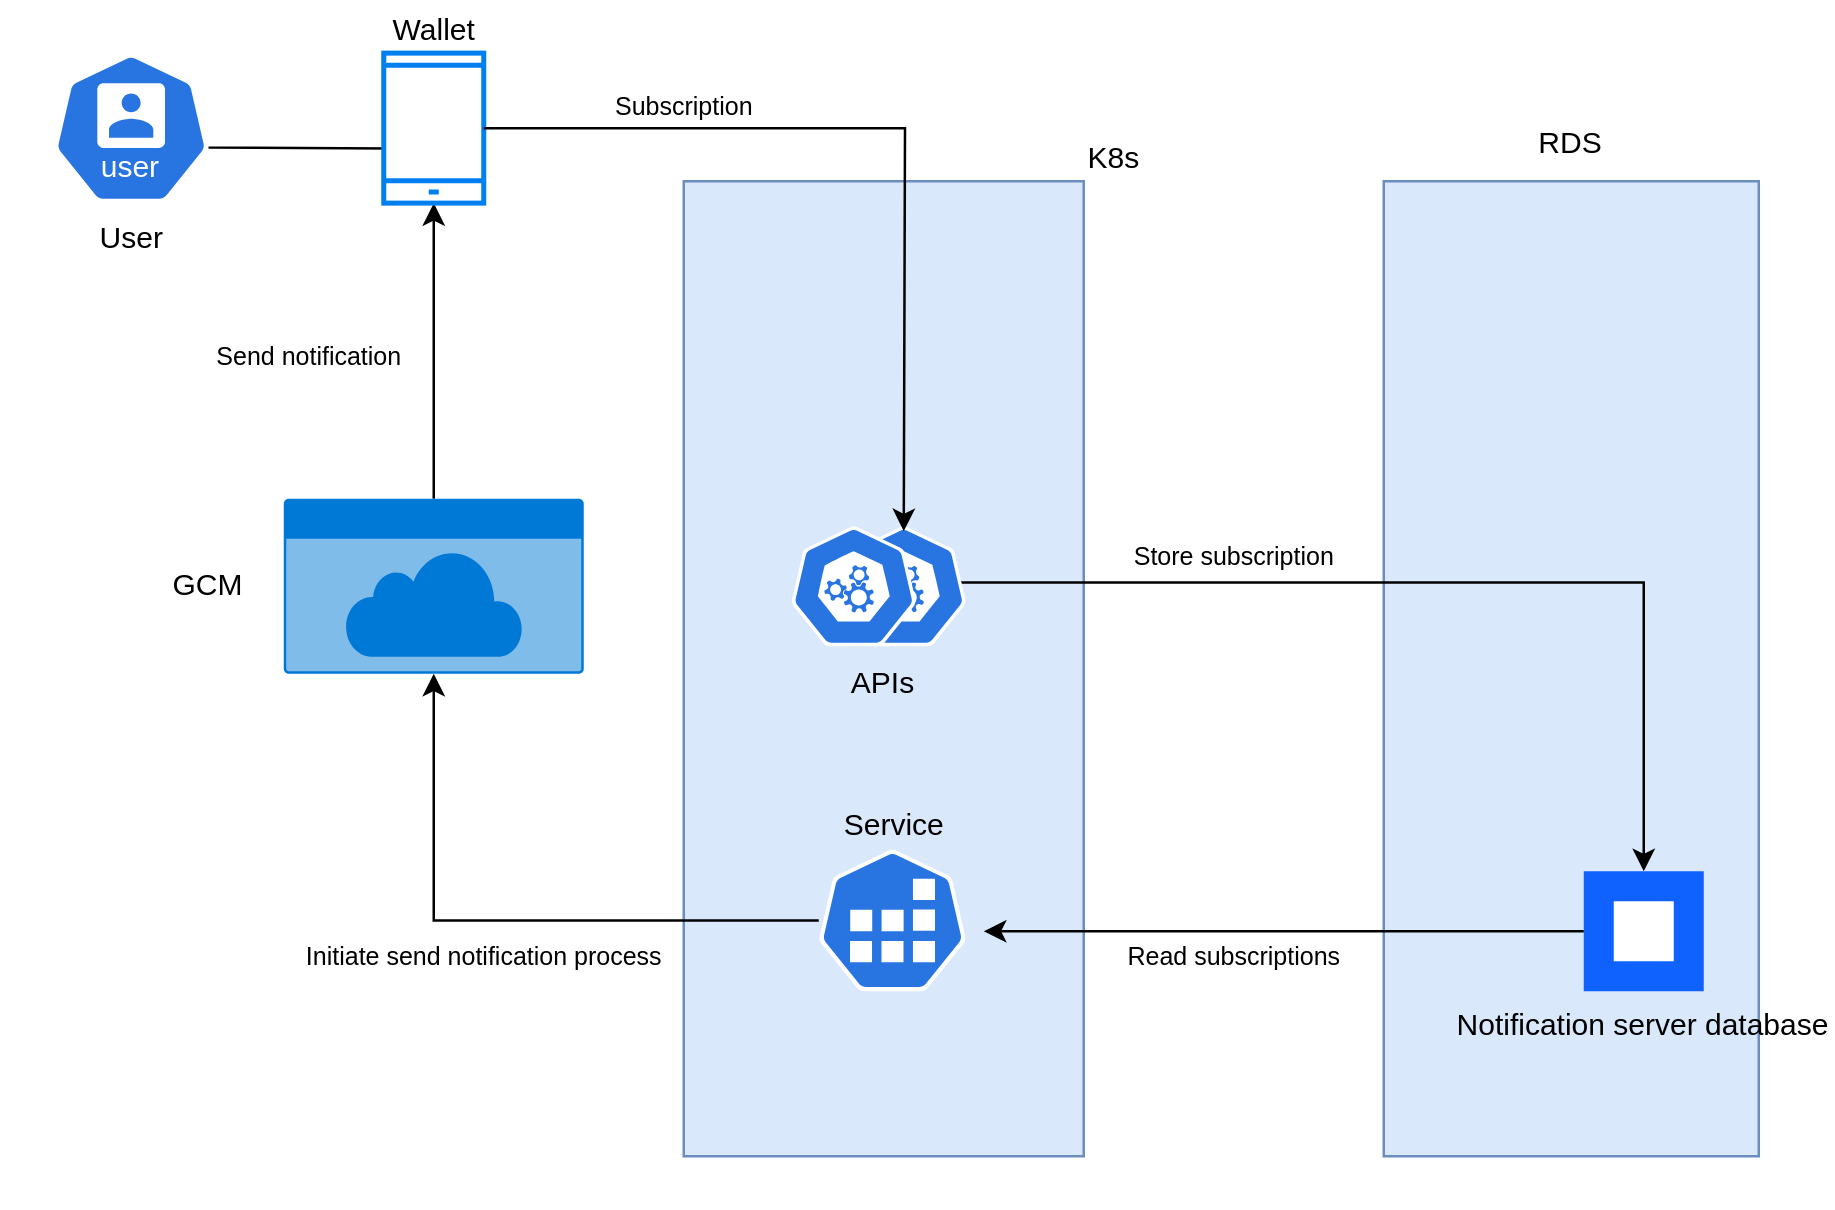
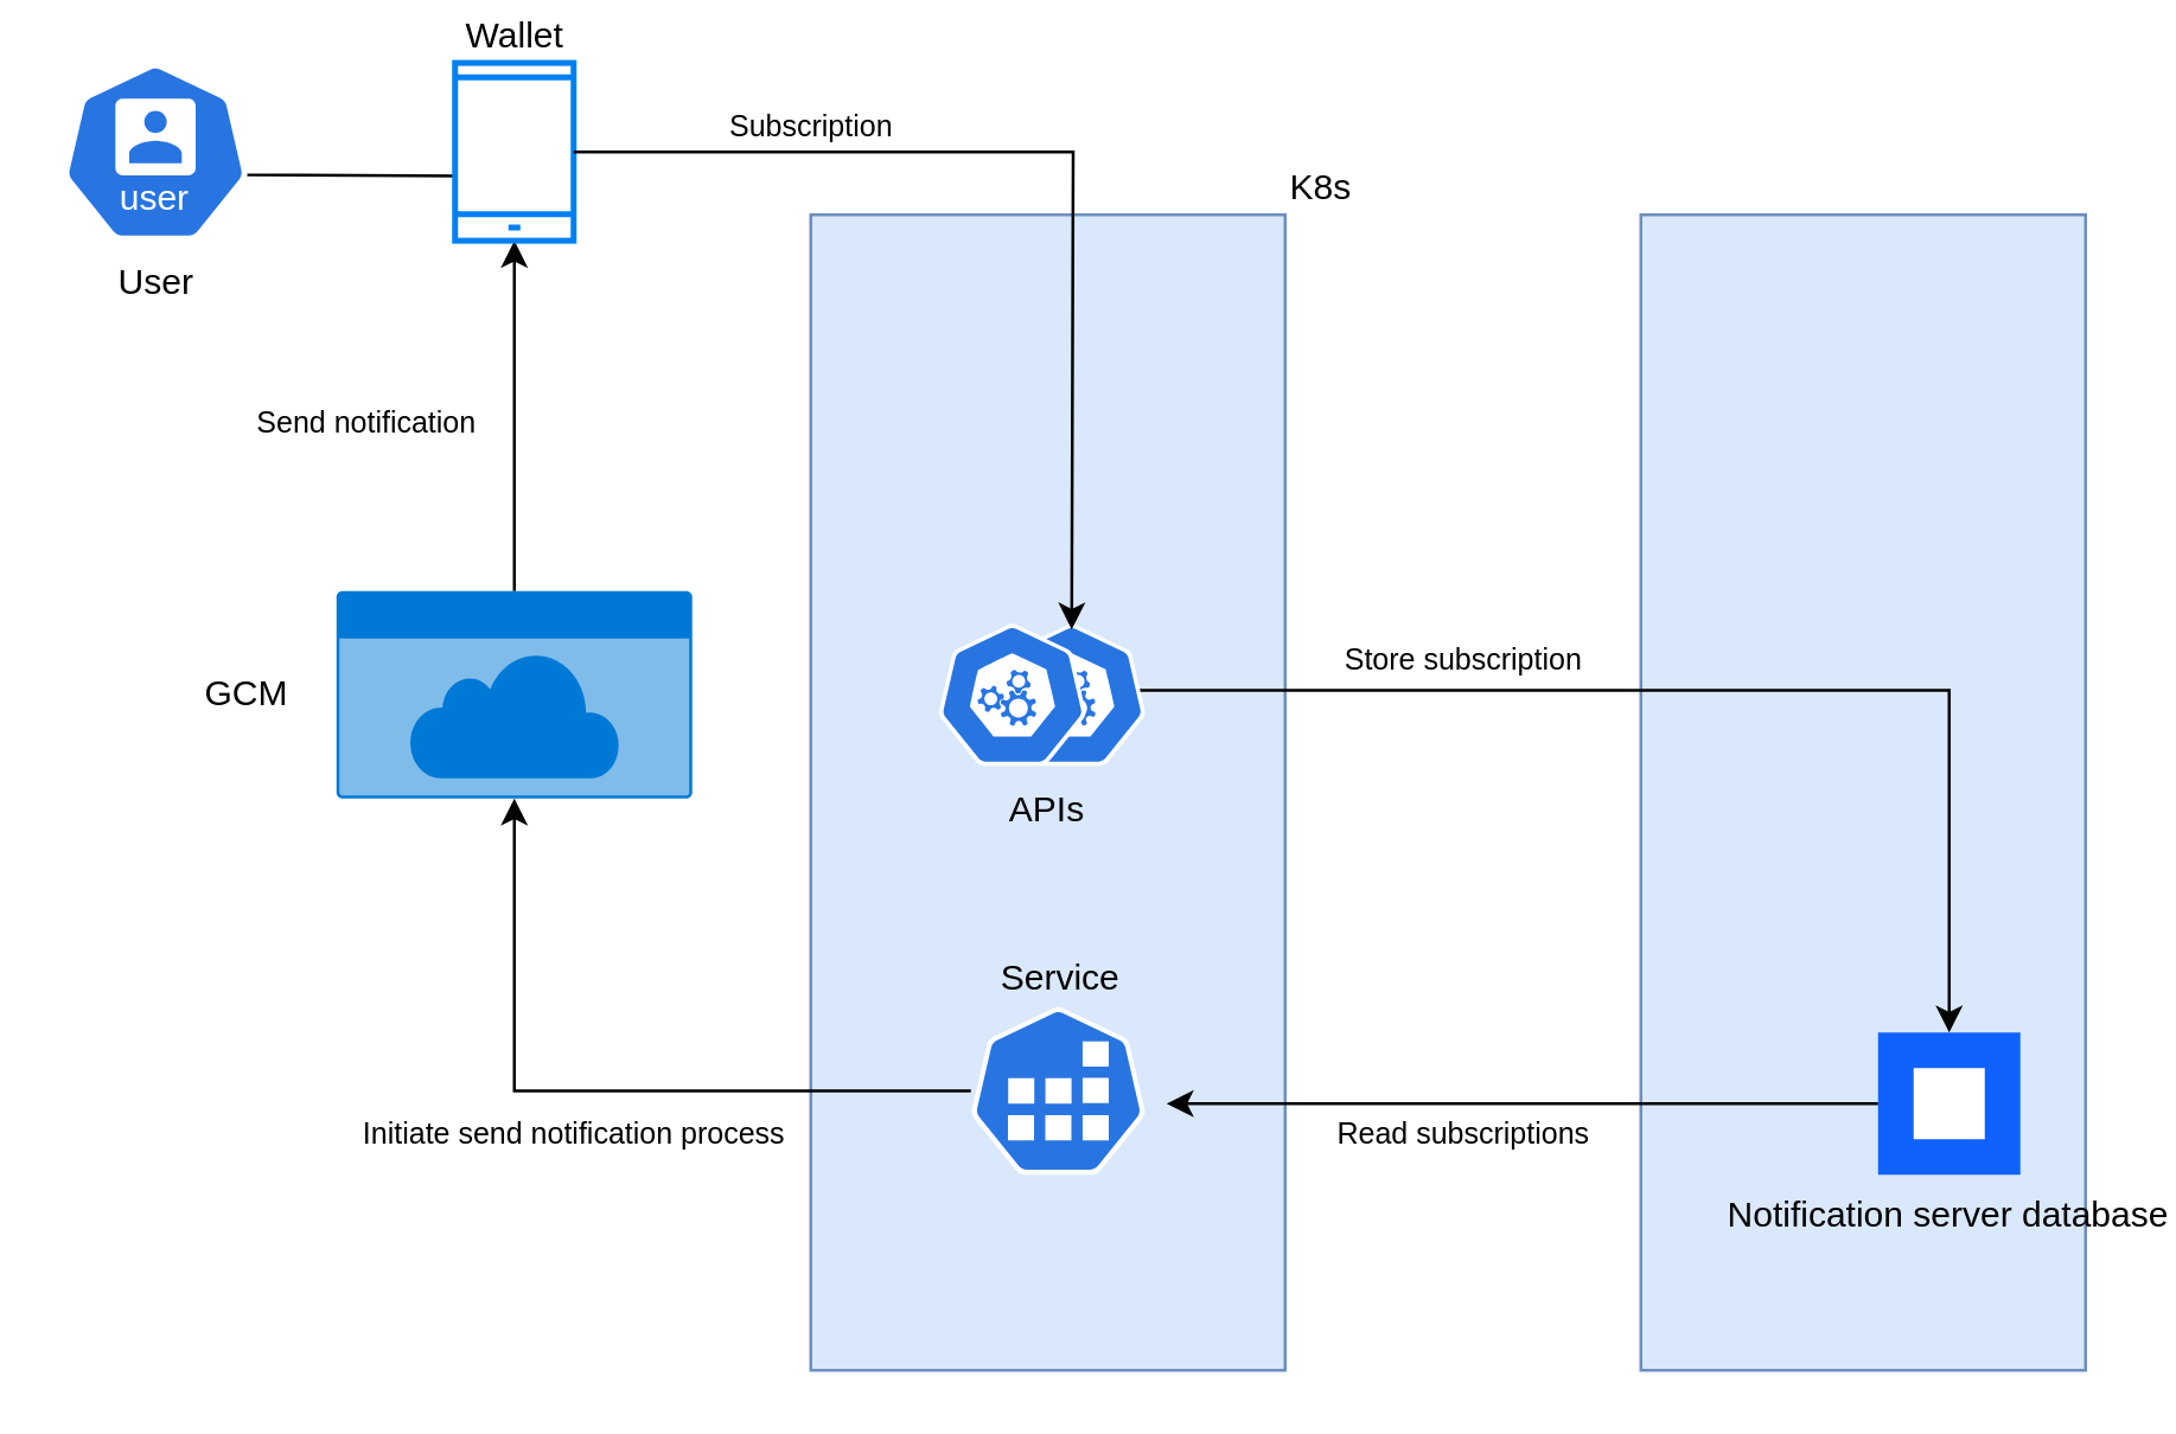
  <mxCell id="0" />
  <mxCell id="1" parent="0" />
  <mxCell id="2" value="Send notification" style="edgeStyle=orthogonalEdgeStyle;rounded=0;orthogonalLoop=1;jettySize=auto;html=1;fontSize=10;" edge="1" parent="1" source="15" target="14"><mxGeometry x="-0.036" y="50" relative="1" as="geometry"><mxPoint as="offset" /></mxGeometry></mxCell>
  <mxCell id="3" value="" style="rounded=0;whiteSpace=wrap;html=1;fillColor=#dae8fc;strokeColor=#6c8ebf;" vertex="1" parent="1"><mxGeometry x="553" y="72" width="150" height="390" as="geometry" /></mxCell>
  <mxCell id="4" value="K8s" style="rounded=0;whiteSpace=wrap;html=1;fillColor=#dae8fc;strokeColor=#6c8ebf;labelPosition=right;verticalLabelPosition=top;align=left;verticalAlign=bottom;" vertex="1" parent="1"><mxGeometry x="273" y="72" width="160" height="390" as="geometry" /></mxCell>
  <mxCell id="5" value="Store subscription" style="edgeStyle=orthogonalEdgeStyle;rounded=0;orthogonalLoop=1;jettySize=auto;html=1;entryX=0.5;entryY=0;entryDx=0;entryDy=0;exitX=0.94;exitY=0.469;exitDx=0;exitDy=0;exitPerimeter=0;fontSize=10;" edge="1" parent="1" source="6" target="9"><mxGeometry x="-0.435" y="11" relative="1" as="geometry"><mxPoint x="423" y="232" as="sourcePoint" /><mxPoint as="offset" /></mxGeometry></mxCell>
  <mxCell id="6" value="" style="aspect=fixed;sketch=0;html=1;dashed=0;whitespace=wrap;verticalLabelPosition=bottom;verticalAlign=top;fillColor=#2875E2;strokeColor=#ffffff;points=[[0.005,0.63,0],[0.1,0.2,0],[0.9,0.2,0],[0.5,0,0],[0.995,0.63,0],[0.72,0.99,0],[0.5,1,0],[0.28,0.99,0]];shape=mxgraph.kubernetes.icon2;prIcon=api" vertex="1" parent="1"><mxGeometry x="336" y="210" width="50" height="48" as="geometry" /></mxCell>
  <mxCell id="7" value="Initiate send notification process" style="edgeStyle=orthogonalEdgeStyle;rounded=0;orthogonalLoop=1;jettySize=auto;html=1;fontSize=10;" edge="1" parent="1" source="8" target="15"><mxGeometry x="0.06" y="14" relative="1" as="geometry"><mxPoint as="offset" /></mxGeometry></mxCell>
  <mxCell id="8" value="Service" style="aspect=fixed;sketch=0;html=1;dashed=0;whitespace=wrap;verticalLabelPosition=top;verticalAlign=bottom;fillColor=#2875E2;strokeColor=#ffffff;points=[[0.005,0.63,0],[0.1,0.2,0],[0.9,0.2,0],[0.5,0,0],[0.995,0.63,0],[0.72,0.99,0],[0.5,1,0],[0.28,0.99,0]];shape=mxgraph.kubernetes.icon2;prIcon=job;labelPosition=center;align=center;" vertex="1" parent="1"><mxGeometry x="327" y="339.36" width="59" height="56.64" as="geometry" /></mxCell>
  <mxCell id="9" value="Notification server database" style="shape=rect;fillColor=#0F62FE;aspect=fixed;resizable=0;labelPosition=center;verticalLabelPosition=bottom;align=center;verticalAlign=top;strokeColor=none;fontSize=12;" vertex="1" parent="1"><mxGeometry x="633" y="348" width="48" height="48" as="geometry" /></mxCell>
  <mxCell id="10" value="" style="fillColor=#ffffff;strokeColor=none;dashed=0;outlineConnect=0;html=1;labelPosition=center;verticalLabelPosition=bottom;verticalAlign=top;part=1;movable=0;resizable=0;rotatable=0;shape=mxgraph.ibm_cloud.database--postgresql" vertex="1" parent="9"><mxGeometry width="24" height="24" relative="1" as="geometry"><mxPoint x="12" y="12" as="offset" /></mxGeometry></mxCell>
- <mxCell id="11" value="RDS" style="text;html=1;align=center;verticalAlign=middle;whiteSpace=wrap;rounded=0;" vertex="1" parent="1"><mxGeometry x="598" y="42" width="60" height="30" as="geometry" /></mxCell>
  <mxCell id="12" value="User" style="aspect=fixed;sketch=0;html=1;dashed=0;whitespace=wrap;verticalLabelPosition=bottom;verticalAlign=top;fillColor=#2875E2;strokeColor=#ffffff;points=[[0.005,0.63,0],[0.1,0.2,0],[0.9,0.2,0],[0.5,0,0],[0.995,0.63,0],[0.72,0.99,0],[0.5,1,0],[0.28,0.99,0]];shape=mxgraph.kubernetes.icon2;kubernetesLabel=1;prIcon=user" vertex="1" parent="1"><mxGeometry x="20.72" y="20.75" width="62.49" height="60" as="geometry" /></mxCell>
  <mxCell id="13" style="rounded=0;orthogonalLoop=1;jettySize=auto;html=1;exitX=0.995;exitY=0.63;exitDx=0;exitDy=0;exitPerimeter=0;entryX=-0.02;entryY=0.356;entryDx=0;entryDy=0;entryPerimeter=0;" edge="1" parent="1" source="12"><mxGeometry relative="1" as="geometry"><mxPoint x="161.944" y="58.91" as="targetPoint" /></mxGeometry></mxCell>
  <mxCell id="14" value="Wallet" style="html=1;verticalLabelPosition=top;align=center;labelBackgroundColor=#ffffff;verticalAlign=bottom;strokeWidth=2;strokeColor=#0080F0;shadow=0;dashed=0;shape=mxgraph.ios7.icons.smartphone;labelPosition=center;" vertex="1" parent="1"><mxGeometry x="153" y="20.75" width="40" height="60" as="geometry" /></mxCell>
  <mxCell id="15" value="" style="html=1;whiteSpace=wrap;strokeColor=none;fillColor=#0079D6;labelPosition=center;verticalLabelPosition=middle;verticalAlign=top;align=center;fontSize=12;outlineConnect=0;spacingTop=-6;fontColor=#FFFFFF;sketch=0;shape=mxgraph.sitemap.cloud;" vertex="1" parent="1"><mxGeometry x="113" y="199" width="120" height="70" as="geometry" /></mxCell>
  <mxCell id="16" value="Read subscriptions" style="rounded=0;orthogonalLoop=1;jettySize=auto;html=1;fontSize=10;" edge="1" parent="1" source="9"><mxGeometry x="0.167" y="10" relative="1" as="geometry"><mxPoint x="393" y="372" as="targetPoint" /><mxPoint as="offset" /></mxGeometry></mxCell>
  <mxCell id="17" value="" style="aspect=fixed;sketch=0;html=1;dashed=0;whitespace=wrap;verticalLabelPosition=bottom;verticalAlign=top;fillColor=#2875E2;strokeColor=#ffffff;points=[[0.005,0.63,0],[0.1,0.2,0],[0.9,0.2,0],[0.5,0,0],[0.995,0.63,0],[0.72,0.99,0],[0.5,1,0],[0.28,0.99,0]];shape=mxgraph.kubernetes.icon2;prIcon=api" vertex="1" parent="1"><mxGeometry x="316" y="210" width="50" height="48" as="geometry" /></mxCell>
  <mxCell id="18" value="API&lt;span style=&quot;background-color: transparent; color: light-dark(rgb(0, 0, 0), rgb(255, 255, 255));&quot;&gt;s&lt;/span&gt;" style="text;html=1;align=center;verticalAlign=middle;whiteSpace=wrap;rounded=0;" vertex="1" parent="1"><mxGeometry x="323" y="258" width="60" height="30" as="geometry" /></mxCell>
  <mxCell id="19" value="GCM" style="text;html=1;align=center;verticalAlign=middle;whiteSpace=wrap;rounded=0;" vertex="1" parent="1"><mxGeometry x="53" y="219" width="60" height="30" as="geometry" /></mxCell>
  <mxCell id="20" value="Subscription" style="edgeStyle=orthogonalEdgeStyle;rounded=0;orthogonalLoop=1;jettySize=auto;html=1;fontSize=10;" edge="1" parent="1" source="14"><mxGeometry x="-0.515" y="9" relative="1" as="geometry"><mxPoint x="361" y="212" as="targetPoint" /><mxPoint as="offset" /></mxGeometry></mxCell>
